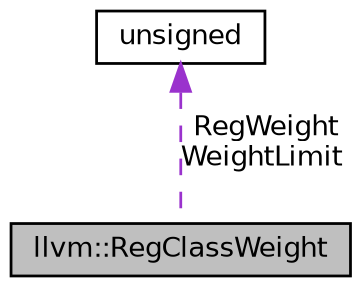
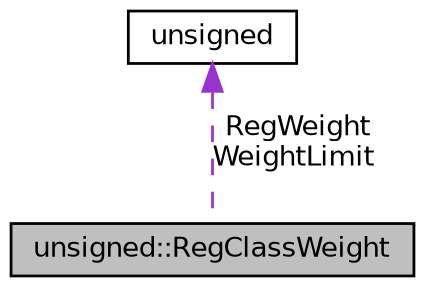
  digraph {
    node [color=black fontname=Helvetica fontsize=10 shape=box]
-   n1 [fillcolor=grey75 fontcolor=black height=0.2 label="llvm::RegClassWeight" style=filled width=0.4]
+   n1 [fillcolor=grey75 fontcolor=black height=0.2 label="unsigned::RegClassWeight" style=filled width=0.4]
    n2 [height=0.2 label=unsigned width=0.4]
    n2 -> n1 [color=darkorchid3 dir=back fontname=Helvetica fontsize=10 label=" RegWeight\nWeightLimit" labelfontname=Helvetica labelfontsize=10 style=dashed]
  }
